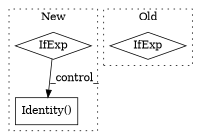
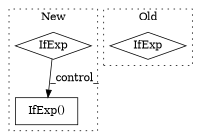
  digraph {
    node [a=51 shape=diamond]
-   n1 [a=75 l=13 label="Identity()" s=2711 shape=box]
+   n1 [a=75 l=13 label="IfExp()" s=2711 shape=box]
    n2 [l="16,18" label=IfExp s="2669,2693"]
    n3 [l="4,6" label=IfExp s="9309,9317"]
    subgraph cluster_1 {
      label=New
      style=dotted
      n1
      n2
    }
    subgraph cluster_2 {
      label=Old
      style=dotted
      n3
    }
    n2 -> n1 [label=_control_]
  }
